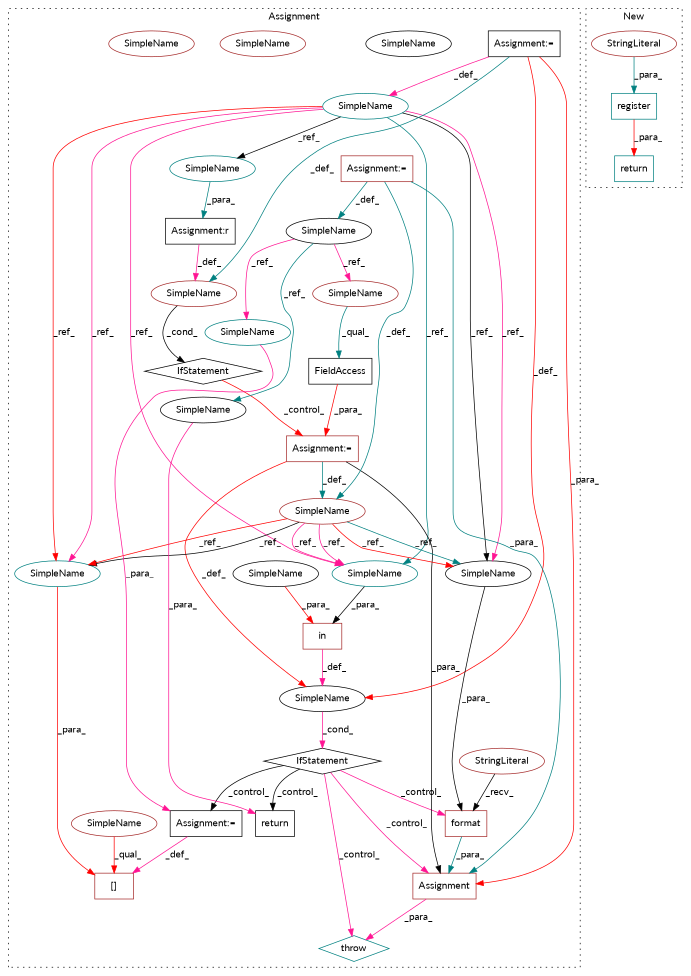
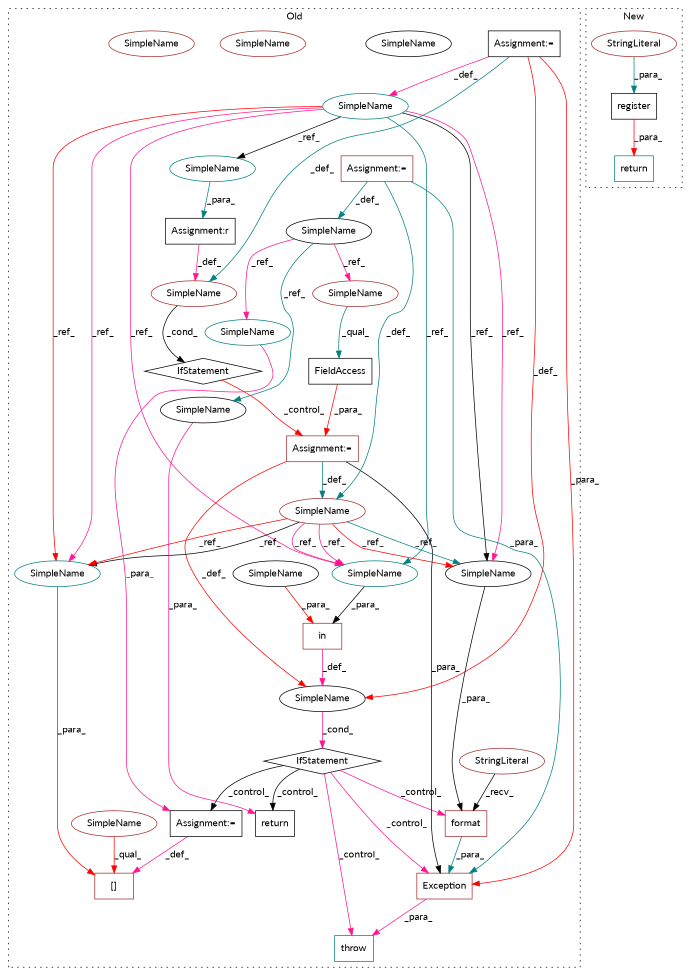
  digraph {
    fontname=Lato
    node [a=42 color=black fontname=Lato l=4 s=2236 shape=ellipse]
    edge [color=deeppink fontname=Lato]
    n1 [a=25 l="8,2" label=IfStatement s="2228,2261" shape=diamond]
    n2 [a=105 color=brown l=25 label=in shape=box]
    n3 [a=2 color=brown l="18,1" label="[]" s="2396,2418" shape=box]
    n4 [label=SimpleName l="" s=""]
-   n5 [a=53 color=teal l=6 label=throw s=2271 shape=diamond]
+   n5 [a=53 color=teal l=6 label=throw s=2271 shape=box]
    n6 [a=32 color=brown l="7,1" label=format s="2371,2382" shape=box]
    n7 [color=teal label=SimpleName s=2150]
    n8 [a=27 label="Assignment:r" s=2181 shape=box]
    n9 [a=25 l="4,2" label=IfStatement s="2173,2189" shape=diamond]
    n10 [color=brown label=SimpleName l="" s=""]
    n11 [a=7 color=brown l=1 label="Assignment:=" s=2203 shape=box]
    n12 [a=22 l=12 label=FieldAccess s=2204 shape=box]
    n13 [l=3 label=SimpleName s=2164]
    n14 [a=7 l=1 label="Assignment:=" s=2419 shape=box]
    n15 [color=brown label=SimpleName s=2199]
    n16 [a=45 color=brown l=83 label=StringLiteral s=2287]
    n17 [a=7 label="Assignment:=" s=2150 shape=box]
    n18 [a=7 color=brown l=3 label="Assignment:=" s=2164 shape=box]
-   n19 [a=32 color=brown l="10,1" label=Assignment s="2277,2383" shape=box]
+   n19 [a=32 color=brown l="10,1" label=Exception s="2277,2383" shape=box]
    n20 [a=41 l=7 label=return s=2429 shape=box]
    n21 [color=brown l=3 label=SimpleName s=2204]
    n22 [color=teal l=3 label=SimpleName s=2420]
    n23 [l=3 label=SimpleName s=2436]
    n24 [l=17 label=SimpleName s=2244]
    n25 [color=brown l=17 label=SimpleName s=2396]
    n26 [label=SimpleName]
    n27 [color=brown label=SimpleName s=2378]
    n28 [color=brown label=SimpleName s=2414]
    n29 [color=teal label=SimpleName s=2177]
    n30 [color=teal label=SimpleName s=2414]
    n31 [color=teal label=SimpleName]
    n32 [label=SimpleName s=2378]
-   n33 [a=32 color=teal l="9,1" label=register s="2185,2230" shape=box]
+   n33 [a=32 l="9,1" label=register s="2185,2230" shape=box]
    n34 [a=45 color=brown l=9 label=StringLiteral s=2221]
    n35 [a=41 color=teal l=7 label=return s=2178 shape=box]
    subgraph cluster_1 {
-     label=Assignment
+     label=Old
      style=dotted
      n1
      n2
      n3
      n4
      n5
      n6
      n7
      n8
      n9
      n10
      n11
      n12
      n13
      n14
      n15
      n16
      n17
      n18
      n19
      n20
      n21
      n22
      n23
      n24
      n25
      n26
      n27
      n28
      n29
      n30
      n31
      n32
    }
    subgraph cluster_2 {
      label=New
      style=dotted
      n33
      n34
      n35
    }
    n1 -> n5 [label=_control_]
    n1 -> n6 [label=_control_]
    n1 -> n14 [color=black label=_control_]
    n1 -> n19 [label=_control_]
    n1 -> n20 [color=black label=_control_]
    n2 -> n4 [label=_def_]
    n4 -> n1 [label=_cond_]
    n6 -> n19 [color=teal label=_para_]
    n7 -> n29 [color=black label=_ref_]
    n7 -> n30 [label=_ref_]
    n7 -> n30 [color=red label=_ref_]
    n7 -> n31 [color=teal label=_ref_]
    n7 -> n31 [label=_ref_]
    n7 -> n32 [color=black label=_ref_]
    n7 -> n32 [label=_ref_]
    n8 -> n10 [label=_def_]
    n9 -> n11 [color=red label=_control_]
    n10 -> n9 [color=black label=_cond_]
    n11 -> n4 [color=red label=_def_]
    n11 -> n15 [color=teal label=_def_]
    n11 -> n19 [color=black label=_para_]
    n12 -> n11 [color=red label=_para_]
    n13 -> n21 [label=_ref_]
    n13 -> n22 [label=_ref_]
    n13 -> n23 [color=teal label=_ref_]
    n14 -> n3 [label=_def_]
    n15 -> n30 [color=black label=_ref_]
    n15 -> n30 [color=red label=_ref_]
    n15 -> n31 [label=_ref_]
    n15 -> n31 [label=_ref_]
    n15 -> n32 [color=red label=_ref_]
    n15 -> n32 [color=teal label=_ref_]
    n16 -> n6 [color=black label=_recv_]
    n17 -> n4 [color=red label=_def_]
    n17 -> n7 [label=_def_]
    n17 -> n10 [color=teal label=_def_]
    n17 -> n19 [color=red label=_para_]
    n18 -> n13 [color=teal label=_def_]
    n18 -> n15 [color=teal label=_def_]
    n18 -> n19 [color=teal label=_para_]
    n19 -> n5 [label=_para_]
    n21 -> n12 [color=teal label=_qual_]
    n22 -> n14 [label=_para_]
    n23 -> n20 [label=_para_]
    n24 -> n2 [color=red label=_para_]
    n25 -> n3 [color=red label=_qual_]
    n29 -> n8 [color=teal label=_para_]
    n30 -> n3 [color=red label=_para_]
    n31 -> n2 [color=black label=_para_]
    n32 -> n6 [color=black label=_para_]
    n33 -> n35 [color=red label=_para_]
    n34 -> n33 [color=teal label=_para_]
  }
